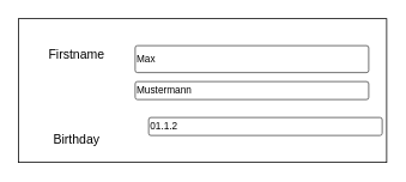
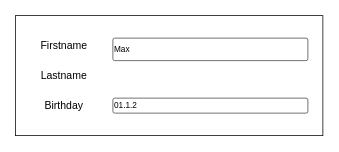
  <mxCell id="0" />
  <mxCell id="1" parent="0" />
  <mxCell id="2" value="" style="rounded=0;whiteSpace=wrap;html=1;" vertex="1" parent="1"><mxGeometry x="20" y="20" width="410" height="160" as="geometry" /></mxCell>
  <mxCell id="3" value="Max" style="strokeWidth=1;html=1;shadow=0;dashed=0;shape=mxgraph.ios.iTextInput;strokeColor=#444444;buttonText=;fontSize=11;whiteSpace=wrap;align=left;" vertex="1" parent="1"><mxGeometry x="150" y="50" width="260" height="30" as="geometry" /></mxCell>
  <mxCell id="4" value="Firstname" style="text;html=1;strokeColor=none;fillColor=none;align=center;verticalAlign=middle;whiteSpace=wrap;rounded=0;fontSize=14;" vertex="1" parent="1"><mxGeometry x="30" y="50" width="110" height="20" as="geometry" /></mxCell>
- <mxCell id="5" value="Mustermann" style="strokeWidth=1;html=1;shadow=0;dashed=0;shape=mxgraph.ios.iTextInput;strokeColor=#444444;buttonText=;fontSize=11;whiteSpace=wrap;align=left;" vertex="1" parent="1"><mxGeometry x="150" y="90" width="260" height="20" as="geometry" /></mxCell>
- <mxCell id="7" value="01.1.2" style="strokeWidth=1;html=1;shadow=0;dashed=0;shape=mxgraph.ios.iTextInput;strokeColor=#444444;buttonText=;fontSize=11;whiteSpace=wrap;align=left;" vertex="1" parent="1"><mxGeometry x="165" y="130" width="260" height="20" as="geometry" /></mxCell>
- <mxCell id="8" value="Birthday" style="text;html=1;strokeColor=none;fillColor=none;align=center;verticalAlign=middle;whiteSpace=wrap;rounded=0;fontSize=14;" vertex="1" parent="1"><mxGeometry x="30" y="145" width="110" height="20" as="geometry" /></mxCell>
+ <mxCell id="6" value="Lastname" style="text;html=1;strokeColor=none;fillColor=none;align=center;verticalAlign=middle;whiteSpace=wrap;rounded=0;fontSize=14;" vertex="1" parent="1"><mxGeometry x="30" y="90" width="110" height="20" as="geometry" /></mxCell>
+ <mxCell id="7" value="01.1.2" style="strokeWidth=1;html=1;shadow=0;dashed=0;shape=mxgraph.ios.iTextInput;strokeColor=#444444;buttonText=;fontSize=11;whiteSpace=wrap;align=left;" vertex="1" parent="1"><mxGeometry x="150" y="130" width="260" height="20" as="geometry" /></mxCell>
+ <mxCell id="8" value="Birthday" style="text;html=1;strokeColor=none;fillColor=none;align=center;verticalAlign=middle;whiteSpace=wrap;rounded=0;fontSize=14;" vertex="1" parent="1"><mxGeometry x="30" y="130" width="110" height="20" as="geometry" /></mxCell>
  <mxCell id="9" style="edgeStyle=orthogonalEdgeStyle;rounded=0;orthogonalLoop=1;jettySize=auto;html=1;exitX=0.5;exitY=1;exitDx=0;exitDy=0;fontSize=14;" edge="1" parent="1" source="2" target="2"><mxGeometry relative="1" as="geometry" /></mxCell>
